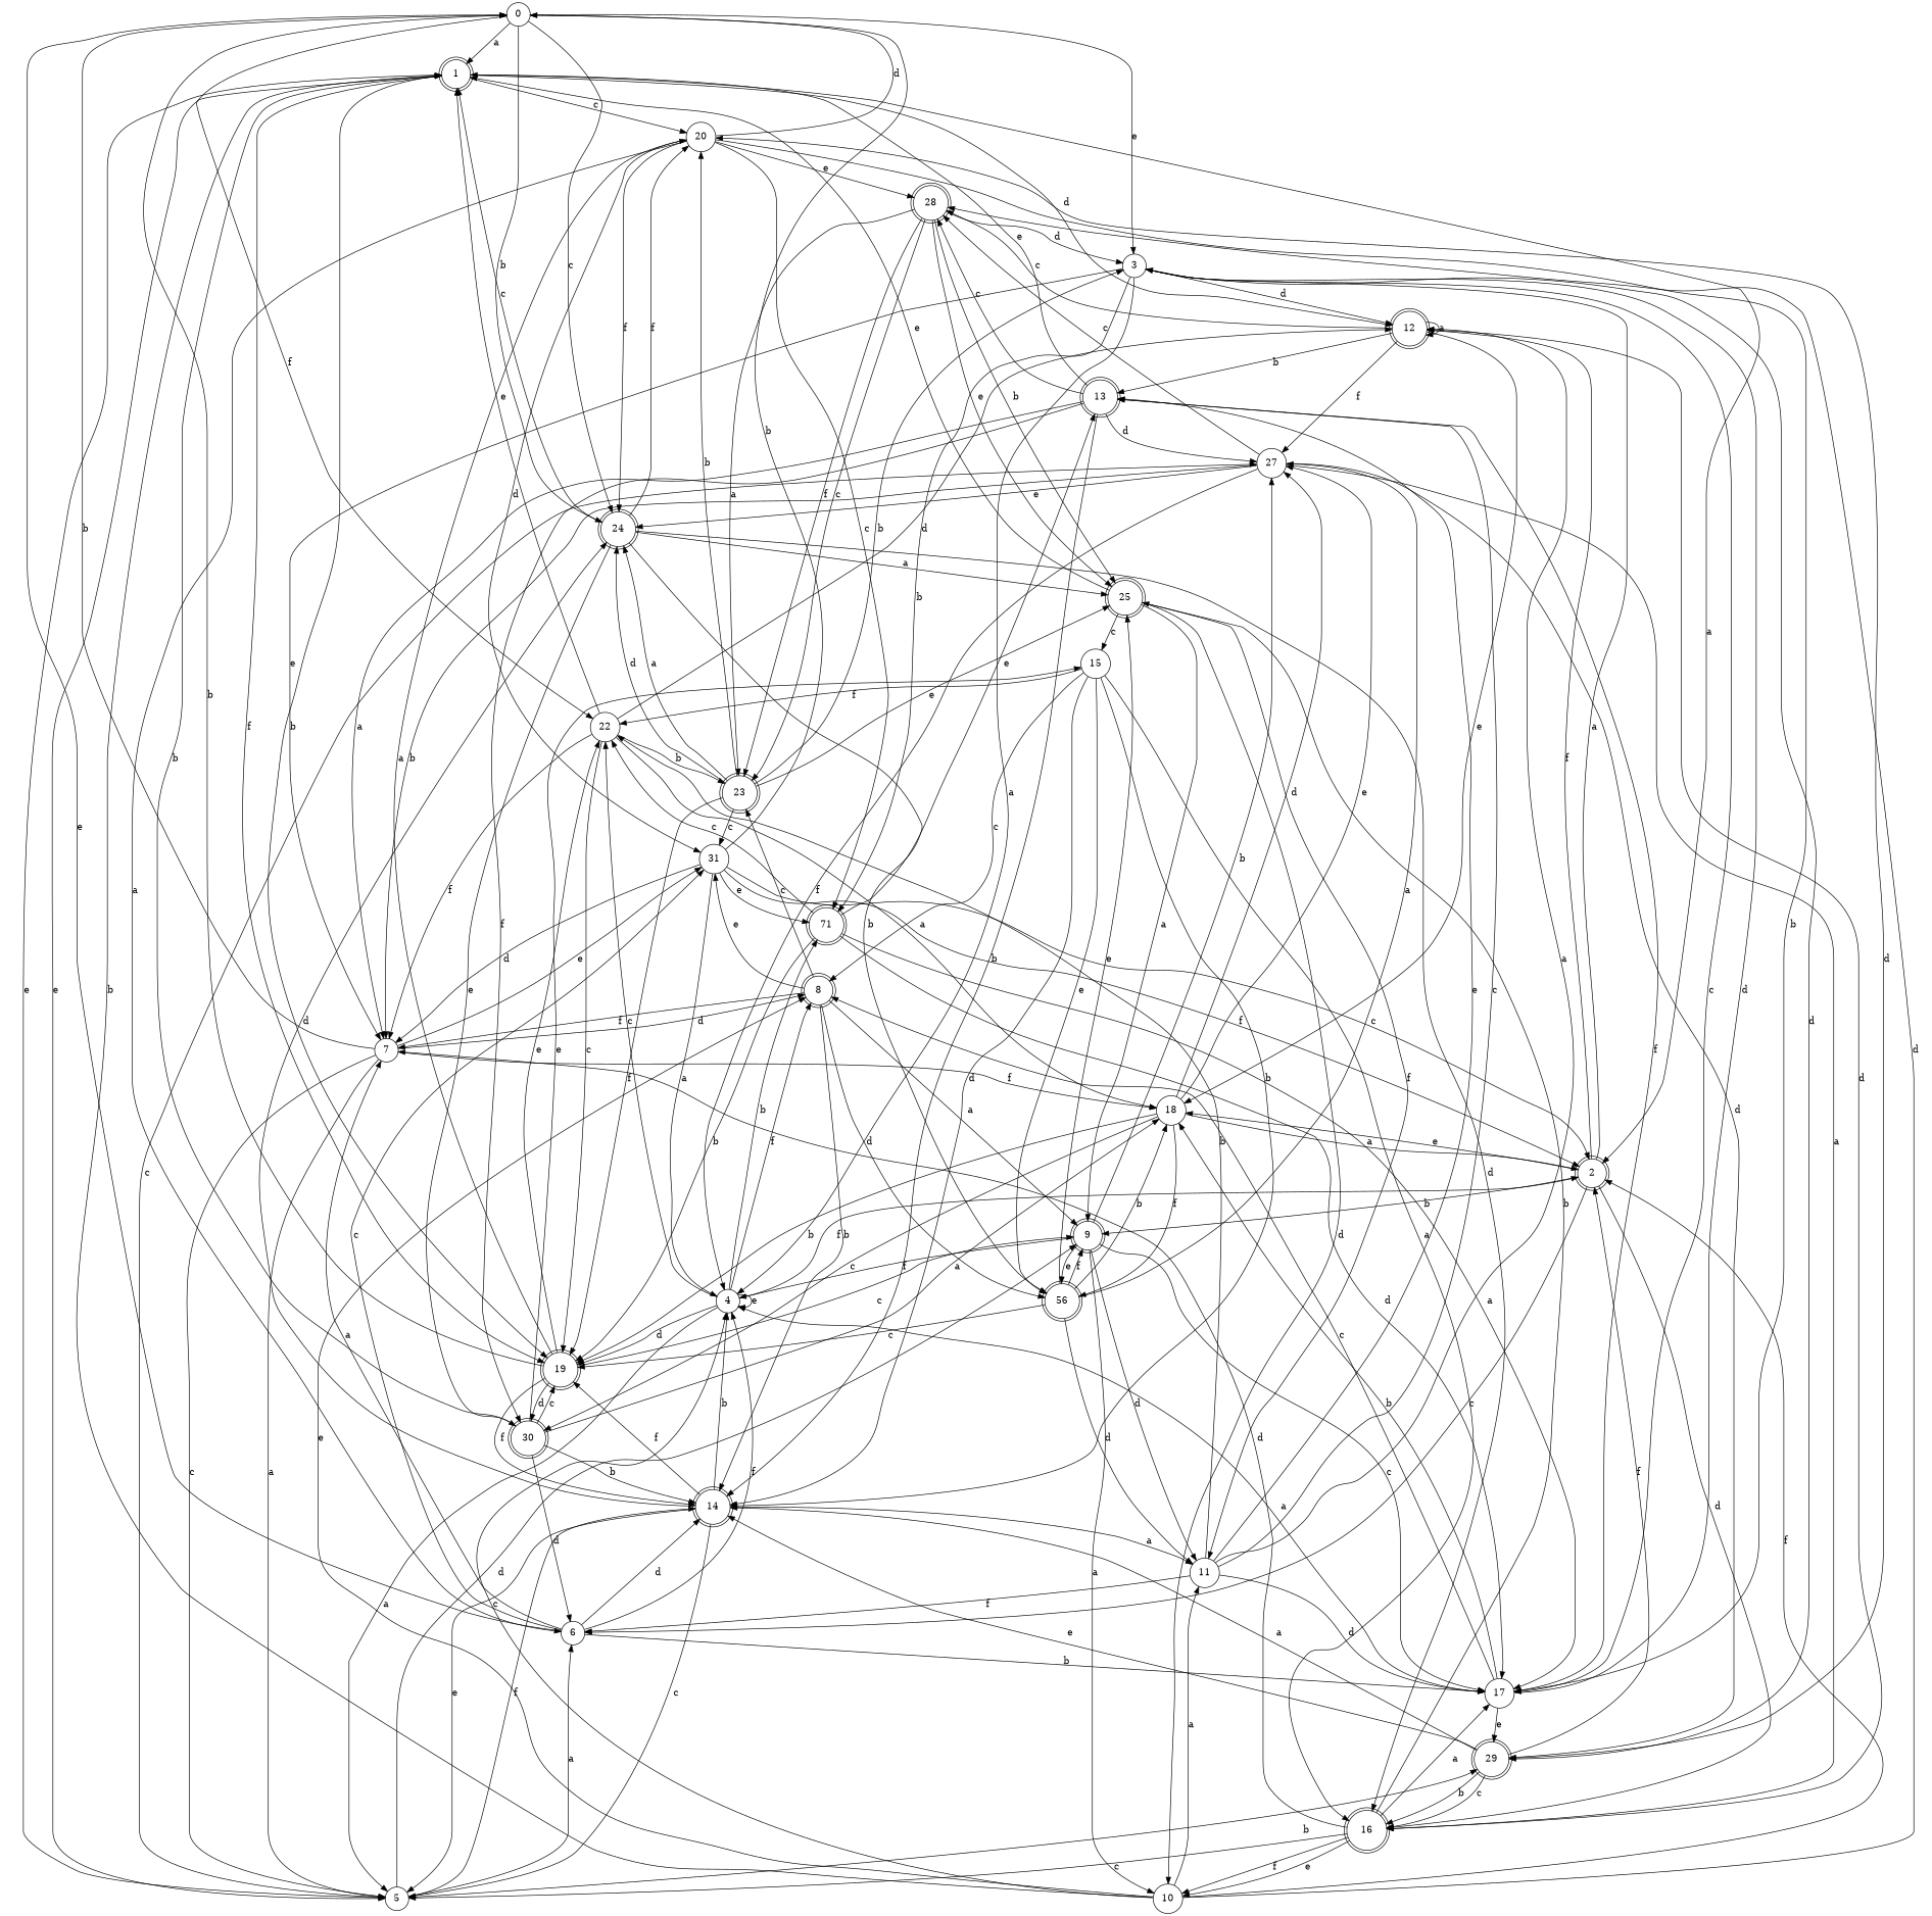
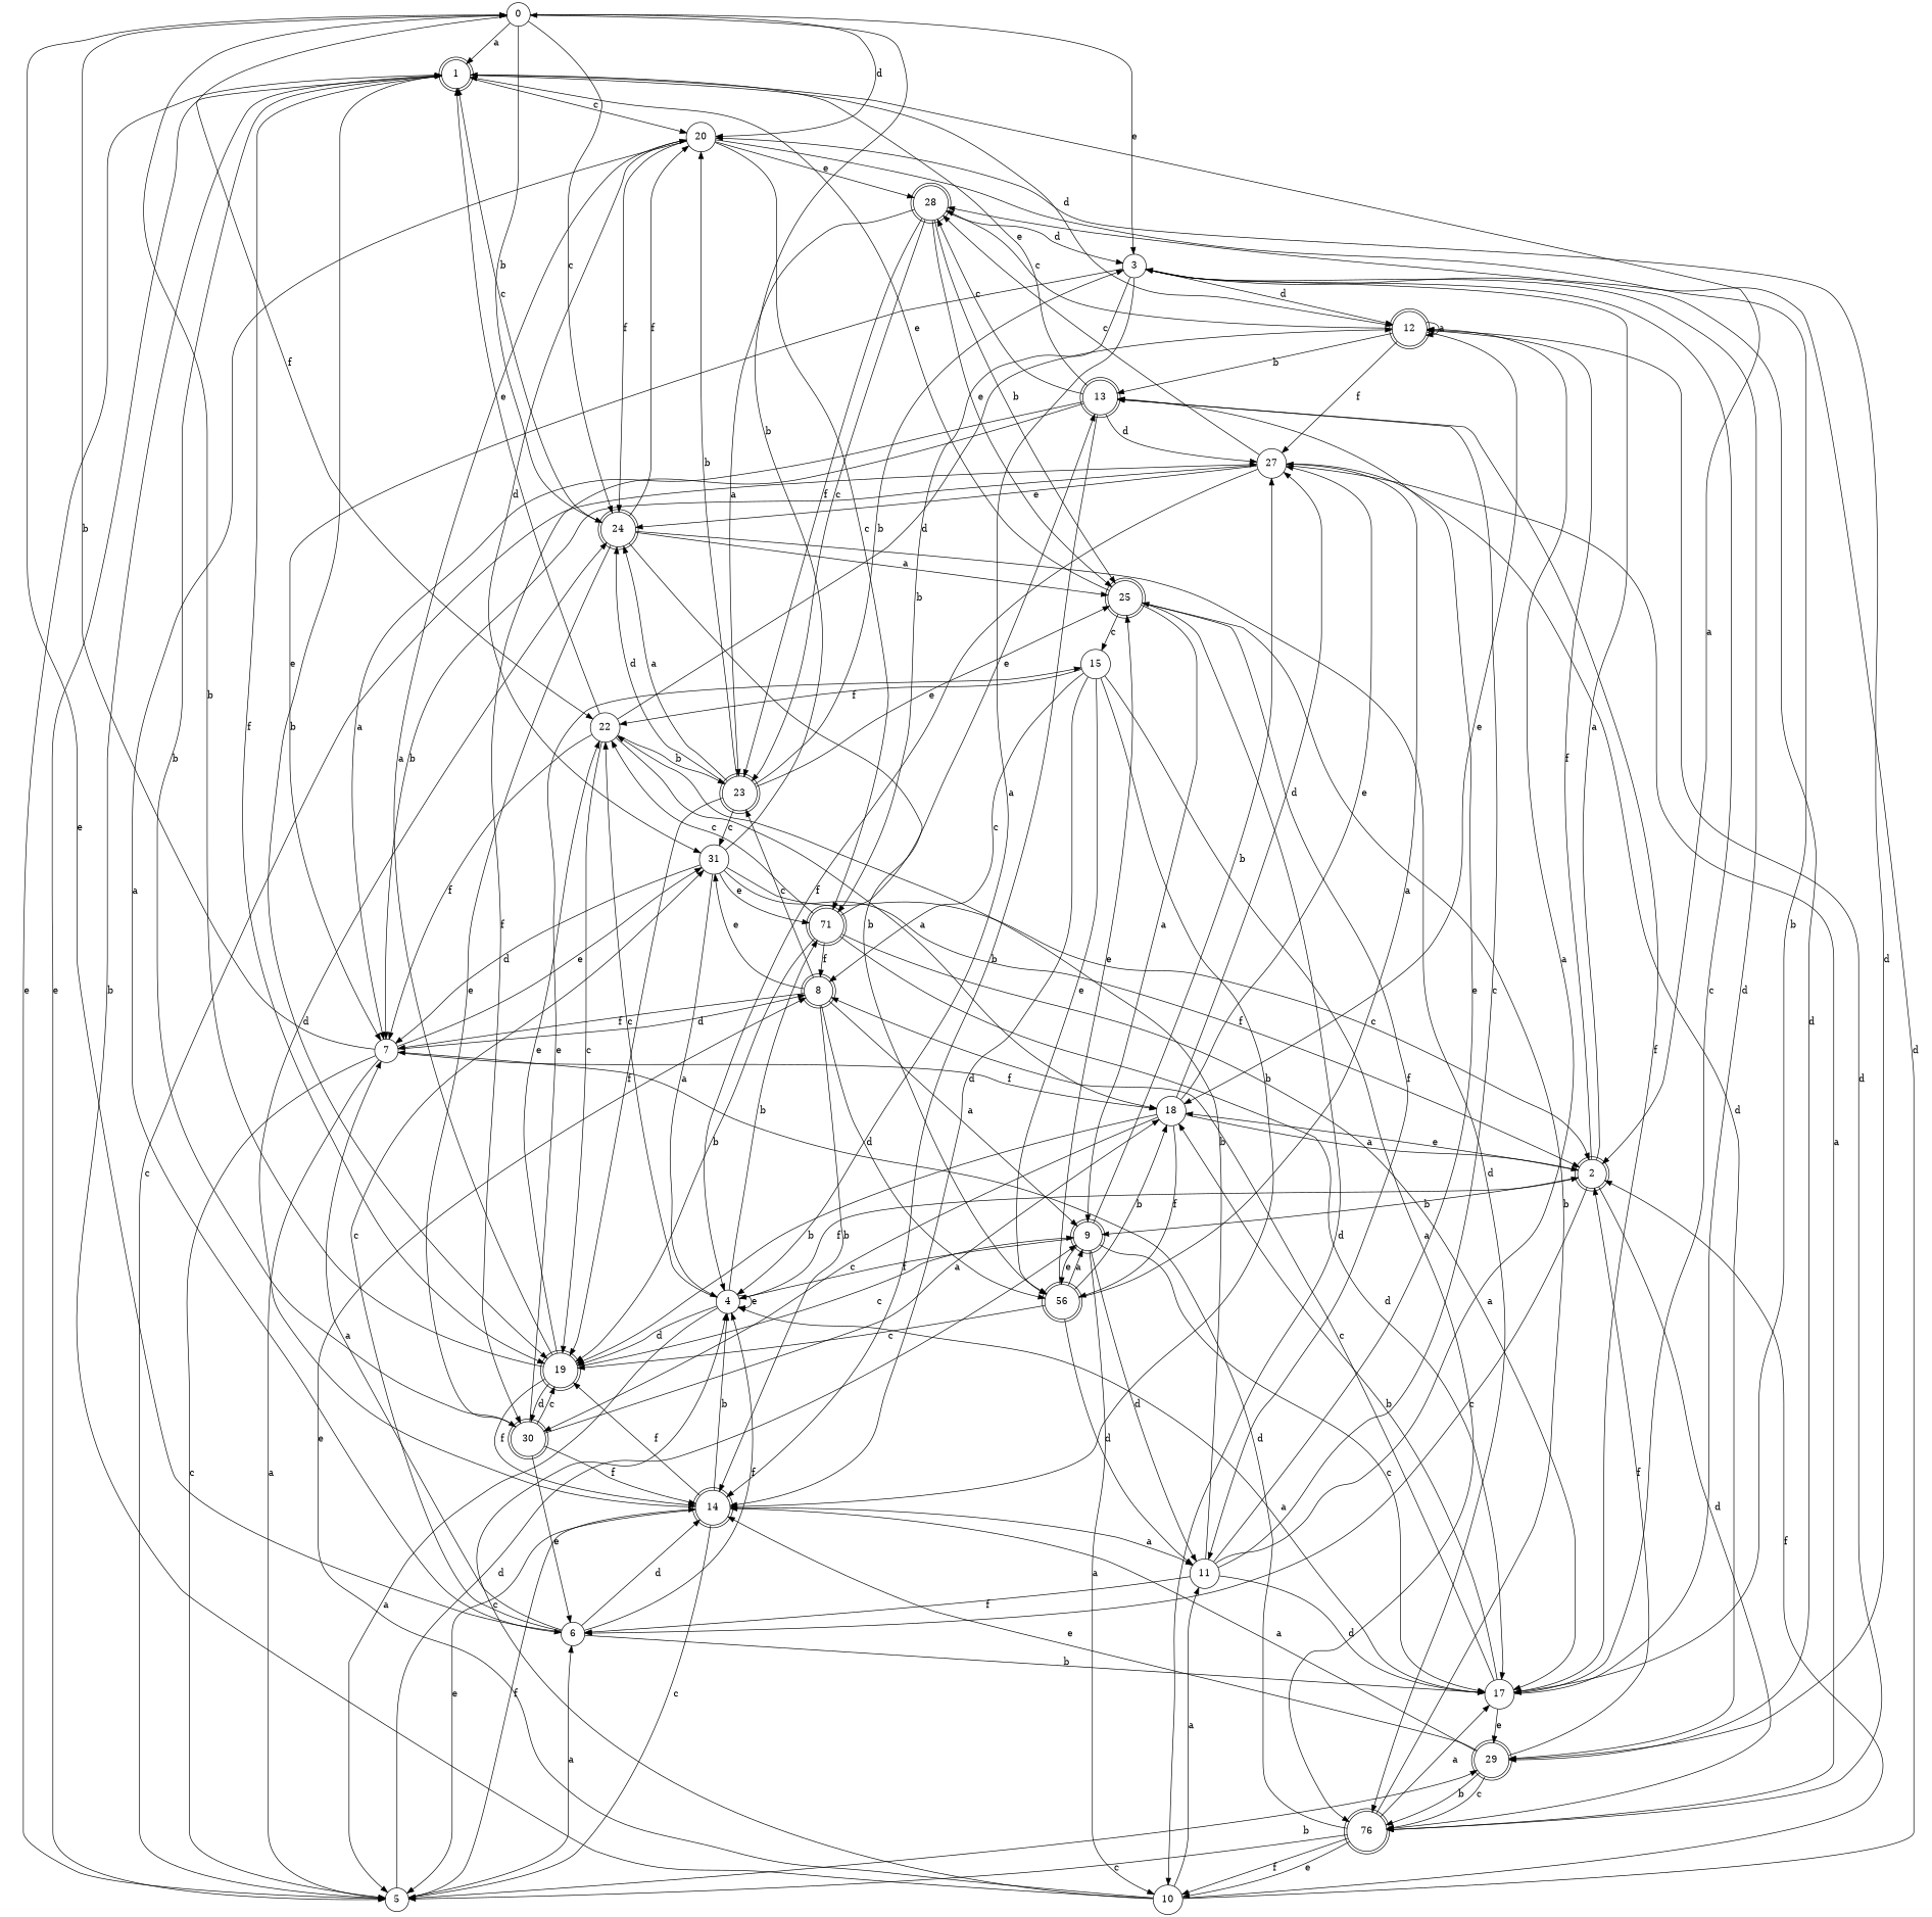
  digraph {
    rankdir=TB
    node [color=black fillcolor=white shape=doublecircle style="rounded,filled"]
    n1 [label=0 shape=circle style=filled]
    n2 [label=1]
    n3 [label=3 shape=circle style=filled]
    n4 [label=20 shape=circle style=filled]
    n5 [label=22 shape=circle style=filled]
    n6 [label=24]
    n7 [label=2]
    n8 [label=5 shape=circle style=filled]
    n9 [label=12]
    n10 [label=19]
    n11 [label=4 shape=circle style=filled]
    n12 [label=7 shape=circle style=filled]
    n13 [label=17 shape=circle style=filled]
    n14 [label=71]
    n15 [label=29]
    n16 [label=6 shape=circle style=filled]
    n17 [label=31 shape=circle style=filled]
    n18 [label=28]
    n19 [label=18 shape=circle style=filled]
    n20 [label=23]
-   n21 [label=16]
+   n21 [label=76]
    n22 [label=56]
    n23 [label=30]
    n24 [label=25]
    n25 [label=9]
    n26 [label=14]
    n27 [label=27 shape=circle style=filled]
    n28 [label=13]
    n29 [label=10 shape=circle style=filled]
    n30 [label=11 shape=circle style=filled]
    n31 [label=8]
    n32 [label=15 shape=circle style=filled]
    n1 -> n2 [label=a]
    n1 -> n3 [label=e]
-   n4 -> n1 [label=d]
+   n1 -> n4 [label=d]
    n1 -> n5 [label=f]
    n1 -> n6 [label=b]
    n1 -> n6 [label=c]
    n2 -> n4 [label=c]
    n2 -> n7 [label=a]
    n2 -> n8 [label=e]
    n2 -> n9 [label=d]
    n2 -> n10 [label=b]
    n2 -> n10 [label=f]
    n3 -> n9 [label=d]
    n3 -> n11 [label=a]
    n3 -> n12 [label=e]
    n3 -> n13 [label=c]
    n3 -> n14 [label=b]
    n3 -> n15 [label=d]
    n4 -> n6 [label=f]
    n4 -> n13 [label=b]
    n4 -> n14 [label=c]
    n4 -> n16 [label=a]
    n4 -> n17 [label=d]
    n4 -> n18 [label=e]
    n5 -> n2 [label=e]
    n5 -> n9 [label=d]
    n5 -> n10 [label=c]
    n5 -> n12 [label=f]
    n5 -> n19 [label=a]
    n5 -> n20 [label=b]
    n6 -> n2 [label=c]
    n6 -> n4 [label=f]
    n6 -> n21 [label=d]
    n6 -> n22 [label=b]
    n6 -> n23 [label=e]
    n6 -> n24 [label=a]
    n7 -> n3 [label=a]
    n7 -> n9 [label=f]
    n7 -> n16 [label=c]
    n7 -> n19 [label=e]
    n7 -> n21 [label=d]
    n7 -> n25 [label=b]
    n8 -> n2 [label=e]
    n8 -> n15 [label=b]
    n8 -> n16 [label=a]
    n8 -> n25 [label=d]
    n8 -> n26 [label=f]
    n8 -> n27 [label=c]
    n9 -> n9 [label=a]
    n9 -> n18 [label=c]
    n9 -> n19 [label=e]
    n9 -> n21 [label=d]
    n9 -> n27 [label=f]
    n9 -> n28 [label=b]
    n10 -> n1 [label=b]
    n10 -> n4 [label=a]
    n10 -> n5 [label=e]
    n10 -> n23 [label=d]
    n10 -> n25 [label=c]
    n10 -> n26 [label=f]
    n11 -> n5 [label=c]
    n11 -> n7 [label=f]
    n11 -> n8 [label=a]
    n11 -> n10 [label=d]
    n11 -> n11 [label=e]
    n11 -> n14 [label=b]
    n12 -> n1 [label=b]
    n12 -> n8 [label=a]
    n12 -> n8 [label=c]
    n12 -> n17 [label=e]
    n12 -> n19 [label=f]
    n12 -> n31 [label=d]
    n13 -> n3 [label=d]
    n13 -> n11 [label=a]
    n13 -> n15 [label=e]
    n13 -> n19 [label=b]
    n13 -> n28 [label=f]
    n13 -> n31 [label=c]
    n14 -> n5 [label=c]
    n14 -> n10 [label=b]
    n14 -> n13 [label=a]
    n14 -> n13 [label=d]
    n14 -> n28 [label=e]
-   n11 -> n31 [label=f]
+   n14 -> n31 [label=f]
    n15 -> n4 [label=d]
    n15 -> n7 [label=f]
    n15 -> n21 [label=b]
    n15 -> n21 [label=c]
    n15 -> n26 [label=a]
    n15 -> n26 [label=e]
    n16 -> n1 [label=e]
    n16 -> n11 [label=f]
    n16 -> n12 [label=a]
    n16 -> n13 [label=b]
    n16 -> n17 [label=c]
    n16 -> n26 [label=d]
    n17 -> n1 [label=b]
    n17 -> n7 [label=c]
    n17 -> n7 [label=f]
    n17 -> n11 [label=a]
    n17 -> n12 [label=d]
    n17 -> n14 [label=e]
    n18 -> n3 [label=d]
    n18 -> n20 [label=a]
    n18 -> n20 [label=c]
    n18 -> n20 [label=f]
    n18 -> n24 [label=b]
    n18 -> n24 [label=e]
    n19 -> n7 [label=a]
    n19 -> n10 [label=b]
    n19 -> n22 [label=f]
    n19 -> n23 [label=c]
    n19 -> n27 [label=d]
    n19 -> n27 [label=e]
    n20 -> n3 [label=b]
    n20 -> n4 [label=b]
    n20 -> n6 [label=a]
    n20 -> n6 [label=d]
    n20 -> n10 [label=f]
    n20 -> n17 [label=c]
    n20 -> n24 [label=e]
    n21 -> n8 [label=c]
    n21 -> n12 [label=d]
    n21 -> n13 [label=a]
    n21 -> n24 [label=b]
    n21 -> n29 [label=e]
    n21 -> n29 [label=f]
    n22 -> n10 [label=c]
    n22 -> n19 [label=b]
    n22 -> n24 [label=e]
-   n22 -> n25 [label=f]
+   n22 -> n25 [label=a]
    n22 -> n27 [label=a]
    n22 -> n30 [label=d]
    n23 -> n2 [label=b]
    n23 -> n10 [label=c]
-   n23 -> n16 [label=d]
+   n23 -> n16 [label=e]
    n23 -> n19 [label=a]
-   n23 -> n26 [label=b]
+   n23 -> n26 [label=f]
    n23 -> n32 [label=e]
    n24 -> n2 [label=e]
    n24 -> n25 [label=a]
    n24 -> n29 [label=d]
    n24 -> n30 [label=f]
    n24 -> n32 [label=c]
    n25 -> n11 [label=f]
    n25 -> n13 [label=c]
    n25 -> n22 [label=e]
    n25 -> n27 [label=b]
    n25 -> n29 [label=a]
    n25 -> n30 [label=d]
    n26 -> n6 [label=d]
    n26 -> n8 [label=c]
    n26 -> n8 [label=e]
    n26 -> n10 [label=f]
    n26 -> n11 [label=b]
    n26 -> n30 [label=a]
    n27 -> n6 [label=e]
    n27 -> n11 [label=f]
    n27 -> n12 [label=b]
    n27 -> n15 [label=d]
    n27 -> n18 [label=c]
    n27 -> n21 [label=a]
    n28 -> n2 [label=e]
    n28 -> n12 [label=a]
    n28 -> n18 [label=c]
    n28 -> n23 [label=f]
    n28 -> n26 [label=b]
    n28 -> n27 [label=d]
    n29 -> n2 [label=b]
    n29 -> n7 [label=f]
    n29 -> n11 [label=c]
    n29 -> n18 [label=d]
    n29 -> n30 [label=a]
    n29 -> n31 [label=e]
    n30 -> n5 [label=b]
    n30 -> n9 [label=a]
    n30 -> n13 [label=d]
    n30 -> n16 [label=f]
    n30 -> n28 [label=c]
    n30 -> n28 [label=e]
    n31 -> n12 [label=f]
    n31 -> n17 [label=e]
    n31 -> n20 [label=c]
    n31 -> n22 [label=d]
    n31 -> n25 [label=a]
    n31 -> n26 [label=b]
    n32 -> n5 [label=f]
    n32 -> n21 [label=a]
    n32 -> n22 [label=e]
    n32 -> n26 [label=b]
    n32 -> n26 [label=d]
    n32 -> n31 [label=c]
  }
